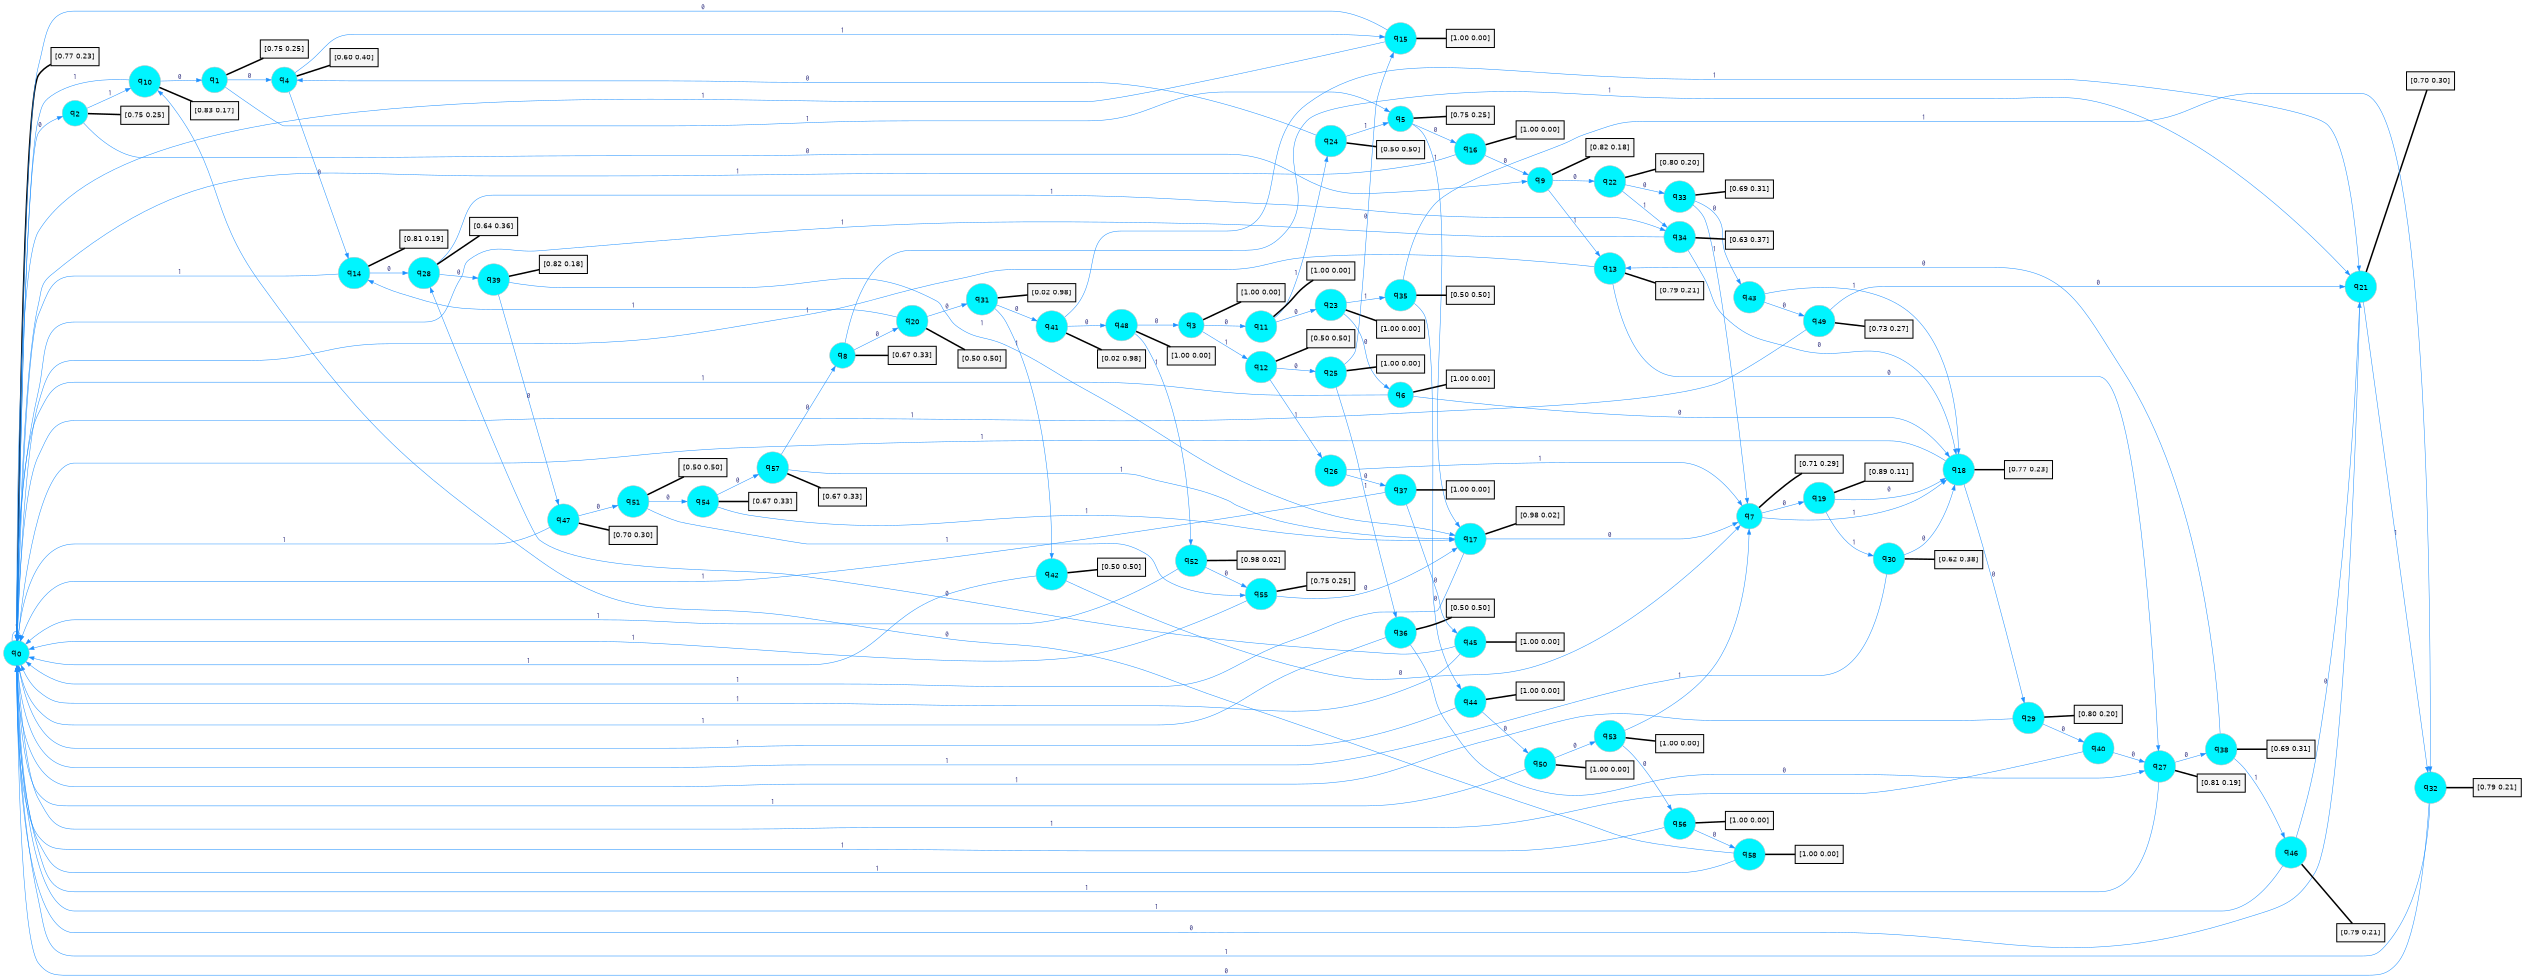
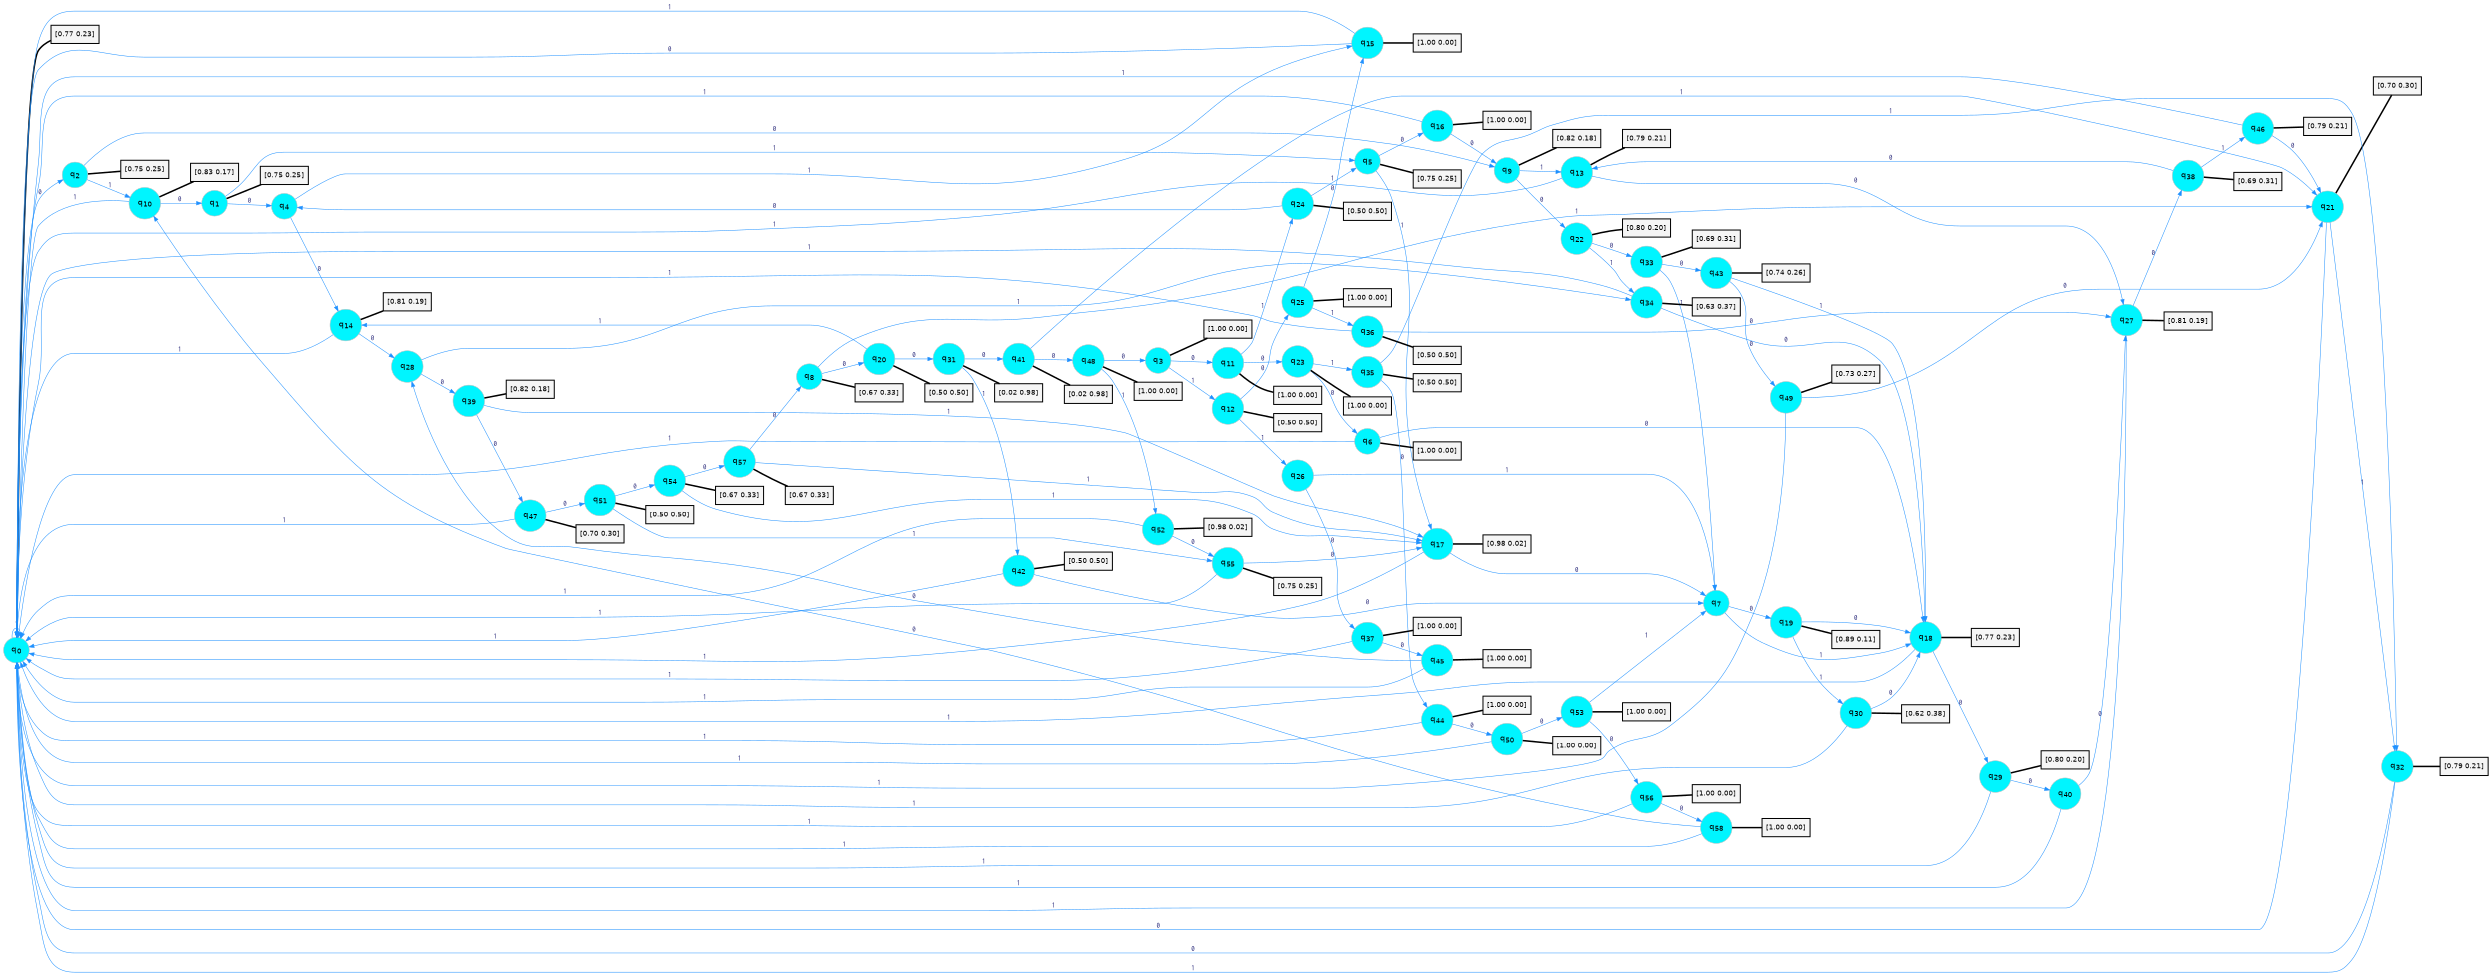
  digraph {
    rankdir=LR
    node [color=gray fillcolor=turquoise1 fontcolor=black fontname=Helvetica fontsize=16 fontweight=bold shape=circle style=filled]
    edge [arrowsize=1 color=dodgerblue1 fontcolor=midnightblue fontname=courier fontweight=bold penwidth=1 style=solid weight=20]
    n1 [label=<q<SUB>0</SUB>>]
    n2 [label=<q<SUB>2</SUB>>]
    n3 [color=black fillcolor=whitesmoke fontsize=14 label="[0.77 0.23]" penwidth=2 shape=box]
    n4 [label=<q<SUB>9</SUB>>]
    n5 [label=<q<SUB>10</SUB>>]
    n6 [color=black fillcolor=whitesmoke fontsize=14 label="[0.75 0.25]" penwidth=2 shape=box]
    n7 [label=<q<SUB>1</SUB>>]
    n8 [label=<q<SUB>4</SUB>>]
    n9 [label=<q<SUB>5</SUB>>]
    n10 [color=black fillcolor=whitesmoke fontsize=14 label="[0.75 0.25]" penwidth=2 shape=box]
    n11 [label=<q<SUB>14</SUB>>]
    n12 [label=<q<SUB>15</SUB>>]
-   n13 [color=black fillcolor=whitesmoke fontsize=14 label="[0.60 0.40]" penwidth=2 shape=box]
    n14 [label=<q<SUB>16</SUB>>]
    n15 [label=<q<SUB>17</SUB>>]
    n16 [color=black fillcolor=whitesmoke fontsize=14 label="[0.75 0.25]" penwidth=2 shape=box]
    n17 [label=<q<SUB>13</SUB>>]
    n18 [label=<q<SUB>22</SUB>>]
    n19 [color=black fillcolor=whitesmoke fontsize=14 label="[0.82 0.18]" penwidth=2 shape=box]
    n20 [color=black fillcolor=whitesmoke fontsize=14 label="[0.83 0.17]" penwidth=2 shape=box]
    n21 [label=<q<SUB>3</SUB>>]
    n22 [label=<q<SUB>11</SUB>>]
    n23 [label=<q<SUB>12</SUB>>]
    n24 [color=black fillcolor=whitesmoke fontsize=14 label="[1.00 0.00]" penwidth=2 shape=box]
    n25 [label=<q<SUB>23</SUB>>]
    n26 [label=<q<SUB>24</SUB>>]
    n27 [color=black fillcolor=whitesmoke fontsize=14 label="[1.00 0.00]" penwidth=2 shape=box]
    n28 [label=<q<SUB>25</SUB>>]
    n29 [label=<q<SUB>26</SUB>>]
    n30 [color=black fillcolor=whitesmoke fontsize=14 label="[0.50 0.50]" penwidth=2 shape=box]
    n31 [label=<q<SUB>28</SUB>>]
    n32 [color=black fillcolor=whitesmoke fontsize=14 label="[0.81 0.19]" penwidth=2 shape=box]
    n33 [color=black fillcolor=whitesmoke fontsize=14 label="[1.00 0.00]" penwidth=2 shape=box]
    n34 [color=black fillcolor=whitesmoke fontsize=14 label="[1.00 0.00]" penwidth=2 shape=box]
    n35 [label=<q<SUB>7</SUB>>]
    n36 [color=black fillcolor=whitesmoke fontsize=14 label="[0.98 0.02]" penwidth=2 shape=box]
    n37 [label=<q<SUB>6</SUB>>]
    n38 [label=<q<SUB>18</SUB>>]
    n39 [color=black fillcolor=whitesmoke fontsize=14 label="[1.00 0.00]" penwidth=2 shape=box]
    n40 [label=<q<SUB>29</SUB>>]
    n41 [color=black fillcolor=whitesmoke fontsize=14 label="[0.77 0.23]" penwidth=2 shape=box]
    n42 [label=<q<SUB>19</SUB>>]
-   n43 [color=black fillcolor=whitesmoke fontsize=14 label="[0.71 0.29]" penwidth=2 shape=box]
    n44 [label=<q<SUB>30</SUB>>]
    n45 [color=black fillcolor=whitesmoke fontsize=14 label="[0.89 0.11]" penwidth=2 shape=box]
    n46 [label=<q<SUB>8</SUB>>]
    n47 [label=<q<SUB>20</SUB>>]
    n48 [label=<q<SUB>21</SUB>>]
    n49 [color=black fillcolor=whitesmoke fontsize=14 label="[0.67 0.33]" penwidth=2 shape=box]
    n50 [label=<q<SUB>31</SUB>>]
    n51 [color=black fillcolor=whitesmoke fontsize=14 label="[0.50 0.50]" penwidth=2 shape=box]
    n52 [label=<q<SUB>32</SUB>>]
    n53 [color=black fillcolor=whitesmoke fontsize=14 label="[0.70 0.30]" penwidth=2 shape=box]
    n54 [label=<q<SUB>27</SUB>>]
    n55 [color=black fillcolor=whitesmoke fontsize=14 label="[0.79 0.21]" penwidth=2 shape=box]
    n56 [label=<q<SUB>33</SUB>>]
    n57 [label=<q<SUB>34</SUB>>]
    n58 [color=black fillcolor=whitesmoke fontsize=14 label="[0.80 0.20]" penwidth=2 shape=box]
    n59 [label=<q<SUB>35</SUB>>]
    n60 [color=black fillcolor=whitesmoke fontsize=14 label="[1.00 0.00]" penwidth=2 shape=box]
    n61 [color=black fillcolor=whitesmoke fontsize=14 label="[0.50 0.50]" penwidth=2 shape=box]
    n62 [label=<q<SUB>36</SUB>>]
    n63 [color=black fillcolor=whitesmoke fontsize=14 label="[1.00 0.00]" penwidth=2 shape=box]
    n64 [label=<q<SUB>37</SUB>>]
    n65 [label=<q<SUB>38</SUB>>]
    n66 [color=black fillcolor=whitesmoke fontsize=14 label="[0.81 0.19]" penwidth=2 shape=box]
    n67 [label=<q<SUB>39</SUB>>]
-   n68 [color=black fillcolor=whitesmoke fontsize=14 label="[0.64 0.36]" penwidth=2 shape=box]
    n69 [label=<q<SUB>40</SUB>>]
    n70 [color=black fillcolor=whitesmoke fontsize=14 label="[0.80 0.20]" penwidth=2 shape=box]
    n71 [color=black fillcolor=whitesmoke fontsize=14 label="[0.62 0.38]" penwidth=2 shape=box]
    n72 [label=<q<SUB>41</SUB>>]
    n73 [label=<q<SUB>42</SUB>>]
    n74 [color=black fillcolor=whitesmoke fontsize=14 label="[0.02 0.98]" penwidth=2 shape=box]
    n75 [color=black fillcolor=whitesmoke fontsize=14 label="[0.79 0.21]" penwidth=2 shape=box]
    n76 [label=<q<SUB>43</SUB>>]
    n77 [color=black fillcolor=whitesmoke fontsize=14 label="[0.69 0.31]" penwidth=2 shape=box]
    n78 [color=black fillcolor=whitesmoke fontsize=14 label="[0.63 0.37]" penwidth=2 shape=box]
    n79 [label=<q<SUB>44</SUB>>]
    n80 [color=black fillcolor=whitesmoke fontsize=14 label="[0.50 0.50]" penwidth=2 shape=box]
    n81 [color=black fillcolor=whitesmoke fontsize=14 label="[0.50 0.50]" penwidth=2 shape=box]
    n82 [label=<q<SUB>45</SUB>>]
    n83 [color=black fillcolor=whitesmoke fontsize=14 label="[1.00 0.00]" penwidth=2 shape=box]
    n84 [label=<q<SUB>46</SUB>>]
    n85 [color=black fillcolor=whitesmoke fontsize=14 label="[0.69 0.31]" penwidth=2 shape=box]
    n86 [label=<q<SUB>47</SUB>>]
    n87 [color=black fillcolor=whitesmoke fontsize=14 label="[0.82 0.18]" penwidth=2 shape=box]
    n88 [label=<q<SUB>48</SUB>>]
    n89 [color=black fillcolor=whitesmoke fontsize=14 label="[0.02 0.98]" penwidth=2 shape=box]
    n90 [color=black fillcolor=whitesmoke fontsize=14 label="[0.50 0.50]" penwidth=2 shape=box]
    n91 [label=<q<SUB>49</SUB>>]
+   n92 [color=black fillcolor=whitesmoke fontsize=14 label="[0.74 0.26]" penwidth=2 shape=box]
    n93 [label=<q<SUB>50</SUB>>]
    n94 [color=black fillcolor=whitesmoke fontsize=14 label="[1.00 0.00]" penwidth=2 shape=box]
    n95 [color=black fillcolor=whitesmoke fontsize=14 label="[1.00 0.00]" penwidth=2 shape=box]
    n96 [color=black fillcolor=whitesmoke fontsize=14 label="[0.79 0.21]" penwidth=2 shape=box]
    n97 [label=<q<SUB>51</SUB>>]
    n98 [color=black fillcolor=whitesmoke fontsize=14 label="[0.70 0.30]" penwidth=2 shape=box]
    n99 [label=<q<SUB>52</SUB>>]
    n100 [color=black fillcolor=whitesmoke fontsize=14 label="[1.00 0.00]" penwidth=2 shape=box]
    n101 [color=black fillcolor=whitesmoke fontsize=14 label="[0.73 0.27]" penwidth=2 shape=box]
    n102 [label=<q<SUB>53</SUB>>]
    n103 [color=black fillcolor=whitesmoke fontsize=14 label="[1.00 0.00]" penwidth=2 shape=box]
    n104 [label=<q<SUB>54</SUB>>]
    n105 [label=<q<SUB>55</SUB>>]
    n106 [color=black fillcolor=whitesmoke fontsize=14 label="[0.50 0.50]" penwidth=2 shape=box]
    n107 [color=black fillcolor=whitesmoke fontsize=14 label="[0.98 0.02]" penwidth=2 shape=box]
    n108 [label=<q<SUB>56</SUB>>]
    n109 [color=black fillcolor=whitesmoke fontsize=14 label="[1.00 0.00]" penwidth=2 shape=box]
    n110 [label=<q<SUB>57</SUB>>]
    n111 [color=black fillcolor=whitesmoke fontsize=14 label="[0.67 0.33]" penwidth=2 shape=box]
    n112 [color=black fillcolor=whitesmoke fontsize=14 label="[0.75 0.25]" penwidth=2 shape=box]
    n113 [label=<q<SUB>58</SUB>>]
    n114 [color=black fillcolor=whitesmoke fontsize=14 label="[1.00 0.00]" penwidth=2 shape=box]
    n115 [color=black fillcolor=whitesmoke fontsize=14 label="[0.67 0.33]" penwidth=2 shape=box]
    n116 [color=black fillcolor=whitesmoke fontsize=14 label="[1.00 0.00]" penwidth=2 shape=box]
    n1 -> n1 [label=1]
    n1 -> n2 [label=0]
    n1 -> n3 [arrowhead=none color=black penwidth=3]
    n2 -> n4 [label=0]
    n2 -> n5 [label=1]
    n2 -> n6 [arrowhead=none color=black penwidth=3]
    n4 -> n17 [label=1]
    n4 -> n18 [label=0]
    n4 -> n19 [arrowhead=none color=black penwidth=3]
    n5 -> n1 [label=1]
    n5 -> n7 [label=0]
    n5 -> n20 [arrowhead=none color=black penwidth=3]
    n7 -> n8 [label=0]
    n7 -> n9 [label=1]
    n7 -> n10 [arrowhead=none color=black penwidth=3]
    n8 -> n11 [label=0]
    n8 -> n12 [label=1]
-   n8 -> n13 [arrowhead=none color=black penwidth=3]
    n9 -> n14 [label=0]
    n9 -> n15 [label=1]
    n9 -> n16 [arrowhead=none color=black penwidth=3]
    n11 -> n1 [label=1]
    n11 -> n31 [label=0]
    n11 -> n32 [arrowhead=none color=black penwidth=3]
    n12 -> n1 [label=0]
    n12 -> n1 [label=1]
    n12 -> n33 [arrowhead=none color=black penwidth=3]
    n14 -> n1 [label=1]
    n14 -> n4 [label=0]
    n14 -> n34 [arrowhead=none color=black penwidth=3]
    n15 -> n1 [label=1]
    n15 -> n35 [label=0]
    n15 -> n36 [arrowhead=none color=black penwidth=3]
    n17 -> n1 [label=1]
    n17 -> n54 [label=0]
    n17 -> n55 [arrowhead=none color=black penwidth=3]
    n18 -> n56 [label=0]
    n18 -> n57 [label=1]
    n18 -> n58 [arrowhead=none color=black penwidth=3]
    n21 -> n22 [label=0]
    n21 -> n23 [label=1]
    n21 -> n24 [arrowhead=none color=black penwidth=3]
    n22 -> n25 [label=0]
    n22 -> n26 [label=1]
    n22 -> n27 [arrowhead=none color=black penwidth=3]
    n23 -> n28 [label=0]
    n23 -> n29 [label=1]
    n23 -> n30 [arrowhead=none color=black penwidth=3]
    n25 -> n37 [label=0]
    n25 -> n59 [label=1]
    n25 -> n60 [arrowhead=none color=black penwidth=3]
    n26 -> n8 [label=0]
    n26 -> n9 [label=1]
    n26 -> n61 [arrowhead=none color=black penwidth=3]
    n28 -> n12 [label=0]
    n28 -> n62 [label=1]
    n28 -> n63 [arrowhead=none color=black penwidth=3]
    n29 -> n35 [label=1]
    n29 -> n64 [label=0]
    n31 -> n57 [label=1]
    n31 -> n67 [label=0]
-   n31 -> n68 [arrowhead=none color=black penwidth=3]
    n35 -> n38 [label=1]
    n35 -> n42 [label=0]
-   n35 -> n43 [arrowhead=none color=black penwidth=3]
    n37 -> n1 [label=1]
    n37 -> n38 [label=0]
    n37 -> n39 [arrowhead=none color=black penwidth=3]
    n38 -> n1 [label=1]
    n38 -> n40 [label=0]
    n38 -> n41 [arrowhead=none color=black penwidth=3]
    n40 -> n1 [label=1]
    n40 -> n69 [label=0]
    n40 -> n70 [arrowhead=none color=black penwidth=3]
    n42 -> n38 [label=0]
    n42 -> n44 [label=1]
    n42 -> n45 [arrowhead=none color=black penwidth=3]
    n44 -> n1 [label=1]
    n44 -> n38 [label=0]
    n44 -> n71 [arrowhead=none color=black penwidth=3]
    n46 -> n47 [label=0]
    n46 -> n48 [label=1]
    n46 -> n49 [arrowhead=none color=black penwidth=3]
    n47 -> n11 [label=1]
    n47 -> n50 [label=0]
    n47 -> n51 [arrowhead=none color=black penwidth=3]
    n48 -> n1 [label=0]
    n48 -> n52 [label=1]
    n48 -> n53 [arrowhead=none color=black penwidth=3]
    n50 -> n72 [label=0]
    n50 -> n73 [label=1]
    n50 -> n74 [arrowhead=none color=black penwidth=3]
    n52 -> n1 [label=0]
    n52 -> n1 [label=1]
    n52 -> n75 [arrowhead=none color=black penwidth=3]
    n54 -> n1 [label=1]
    n54 -> n65 [label=0]
    n54 -> n66 [arrowhead=none color=black penwidth=3]
    n56 -> n35 [label=1]
    n56 -> n76 [label=0]
    n56 -> n77 [arrowhead=none color=black penwidth=3]
    n57 -> n1 [label=1]
    n57 -> n38 [label=0]
    n57 -> n78 [arrowhead=none color=black penwidth=3]
    n59 -> n52 [label=1]
    n59 -> n79 [label=0]
    n59 -> n80 [arrowhead=none color=black penwidth=3]
    n62 -> n1 [label=1]
    n62 -> n54 [label=0]
    n62 -> n81 [arrowhead=none color=black penwidth=3]
    n64 -> n1 [label=1]
    n64 -> n82 [label=0]
    n64 -> n83 [arrowhead=none color=black penwidth=3]
    n65 -> n17 [label=0]
    n65 -> n84 [label=1]
    n65 -> n85 [arrowhead=none color=black penwidth=3]
    n67 -> n15 [label=1]
    n67 -> n86 [label=0]
    n67 -> n87 [arrowhead=none color=black penwidth=3]
    n69 -> n1 [label=1]
    n69 -> n54 [label=0]
    n72 -> n48 [label=1]
    n72 -> n88 [label=0]
    n72 -> n89 [arrowhead=none color=black penwidth=3]
    n73 -> n1 [label=1]
    n73 -> n35 [label=0]
    n73 -> n90 [arrowhead=none color=black penwidth=3]
    n76 -> n38 [label=1]
    n76 -> n91 [label=0]
+   n76 -> n92 [arrowhead=none color=black penwidth=3]
    n79 -> n1 [label=1]
    n79 -> n93 [label=0]
    n79 -> n94 [arrowhead=none color=black penwidth=3]
    n82 -> n1 [label=1]
    n82 -> n31 [label=0]
    n82 -> n95 [arrowhead=none color=black penwidth=3]
    n84 -> n1 [label=1]
    n84 -> n48 [label=0]
    n84 -> n96 [arrowhead=none color=black penwidth=3]
    n86 -> n1 [label=1]
    n86 -> n97 [label=0]
    n86 -> n98 [arrowhead=none color=black penwidth=3]
    n88 -> n21 [label=0]
    n88 -> n99 [label=1]
    n88 -> n100 [arrowhead=none color=black penwidth=3]
    n91 -> n1 [label=1]
    n91 -> n48 [label=0]
    n91 -> n101 [arrowhead=none color=black penwidth=3]
    n93 -> n1 [label=1]
    n93 -> n102 [label=0]
    n93 -> n103 [arrowhead=none color=black penwidth=3]
    n97 -> n104 [label=0]
    n97 -> n105 [label=1]
    n97 -> n106 [arrowhead=none color=black penwidth=3]
    n99 -> n1 [label=1]
    n99 -> n105 [label=0]
    n99 -> n107 [arrowhead=none color=black penwidth=3]
    n102 -> n35 [label=1]
    n102 -> n108 [label=0]
    n102 -> n109 [arrowhead=none color=black penwidth=3]
    n104 -> n15 [label=1]
    n104 -> n110 [label=0]
    n104 -> n111 [arrowhead=none color=black penwidth=3]
    n105 -> n1 [label=1]
    n105 -> n15 [label=0]
    n105 -> n112 [arrowhead=none color=black penwidth=3]
    n108 -> n1 [label=1]
    n108 -> n113 [label=0]
    n108 -> n114 [arrowhead=none color=black penwidth=3]
    n110 -> n15 [label=1]
    n110 -> n46 [label=0]
    n110 -> n115 [arrowhead=none color=black penwidth=3]
    n113 -> n1 [label=1]
    n113 -> n5 [label=0]
    n113 -> n116 [arrowhead=none color=black penwidth=3]
  }
